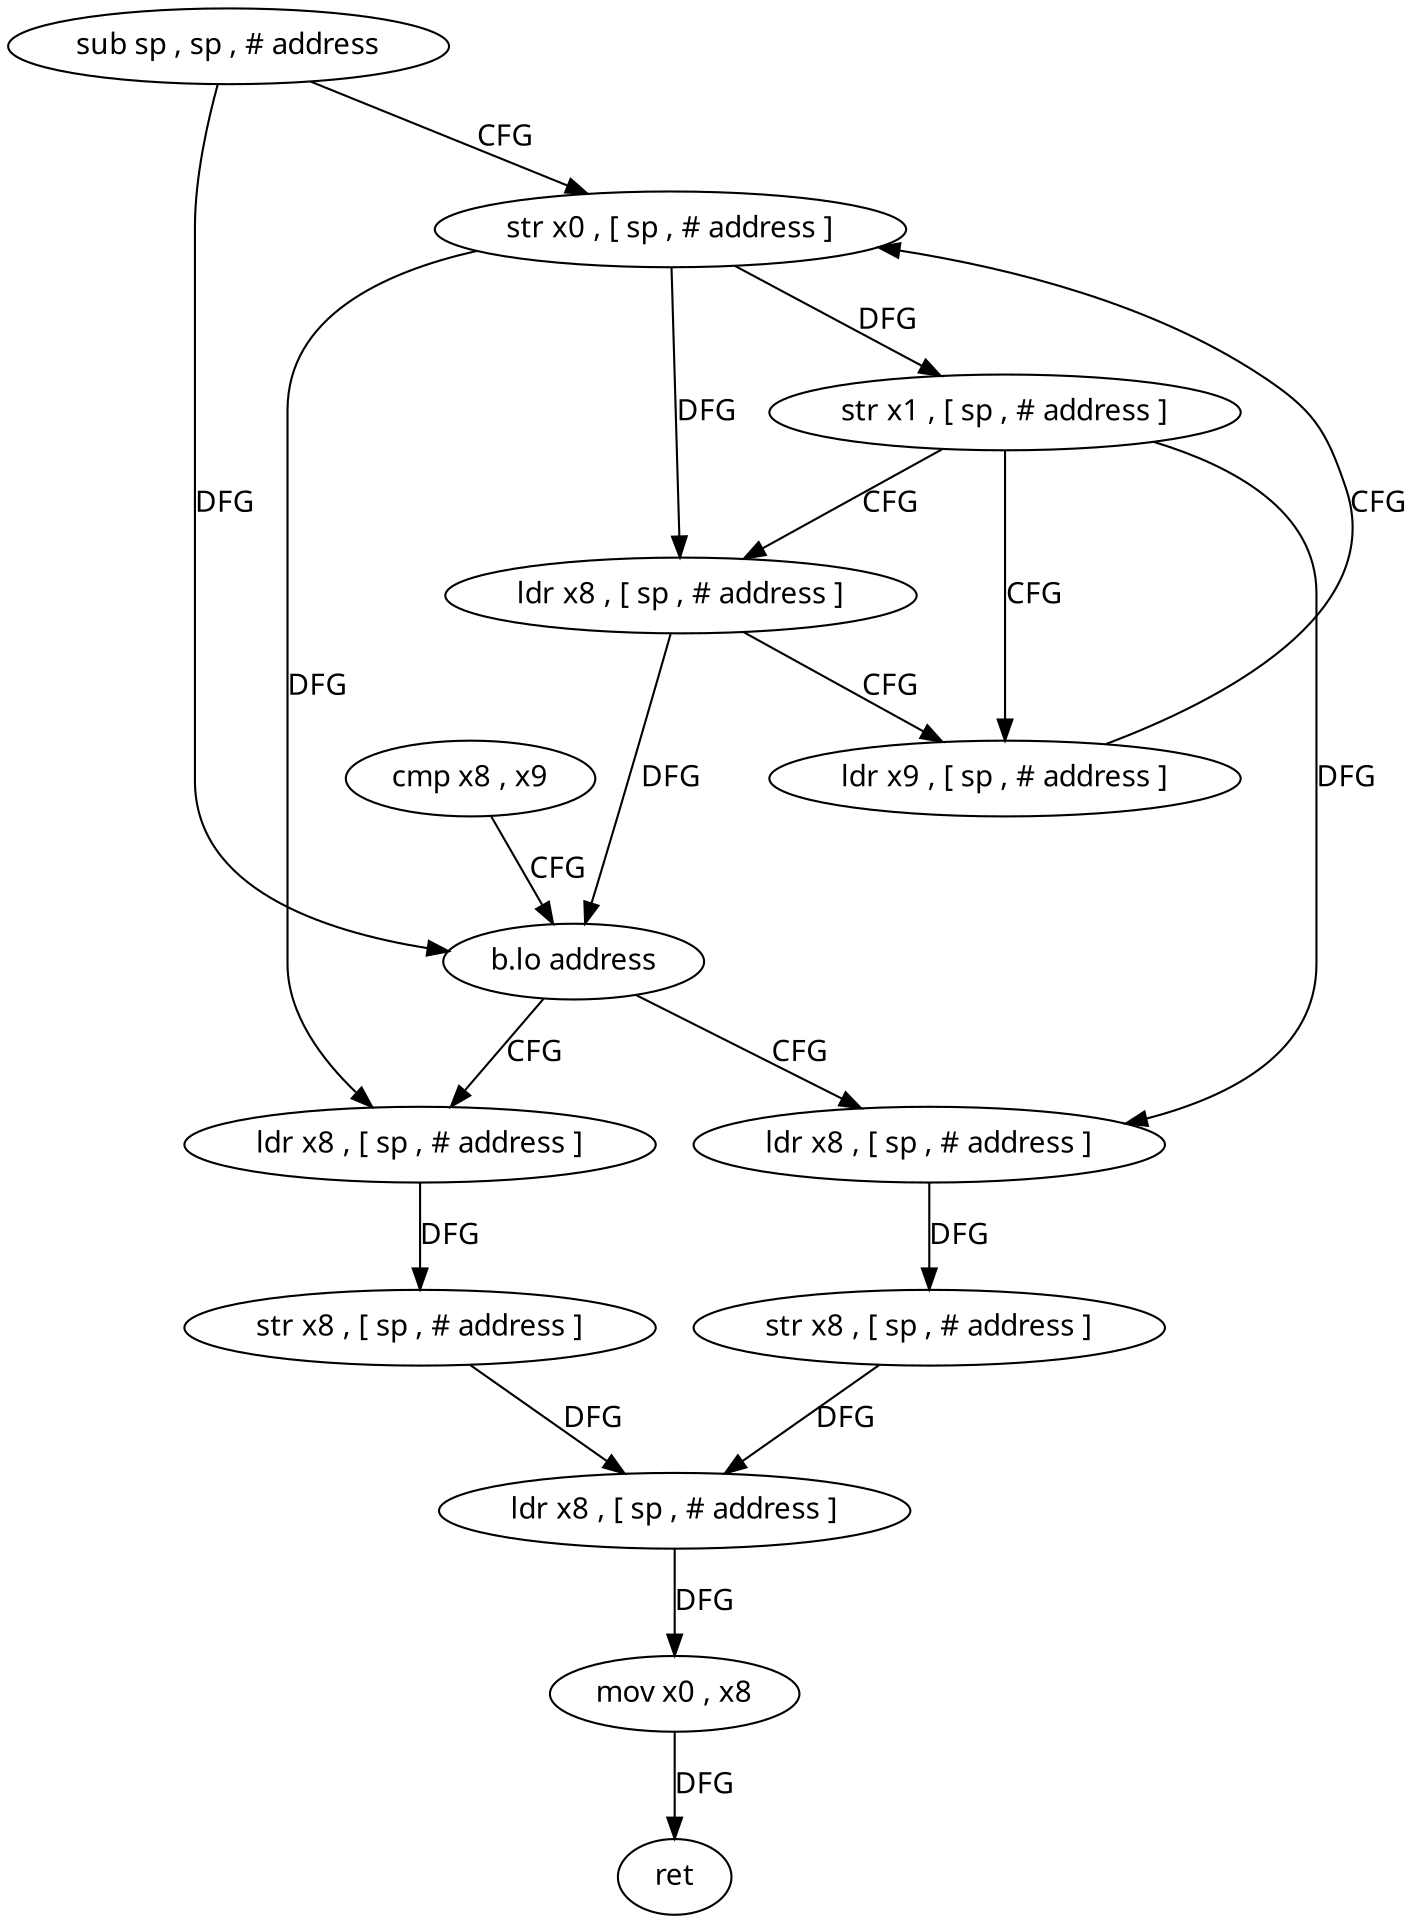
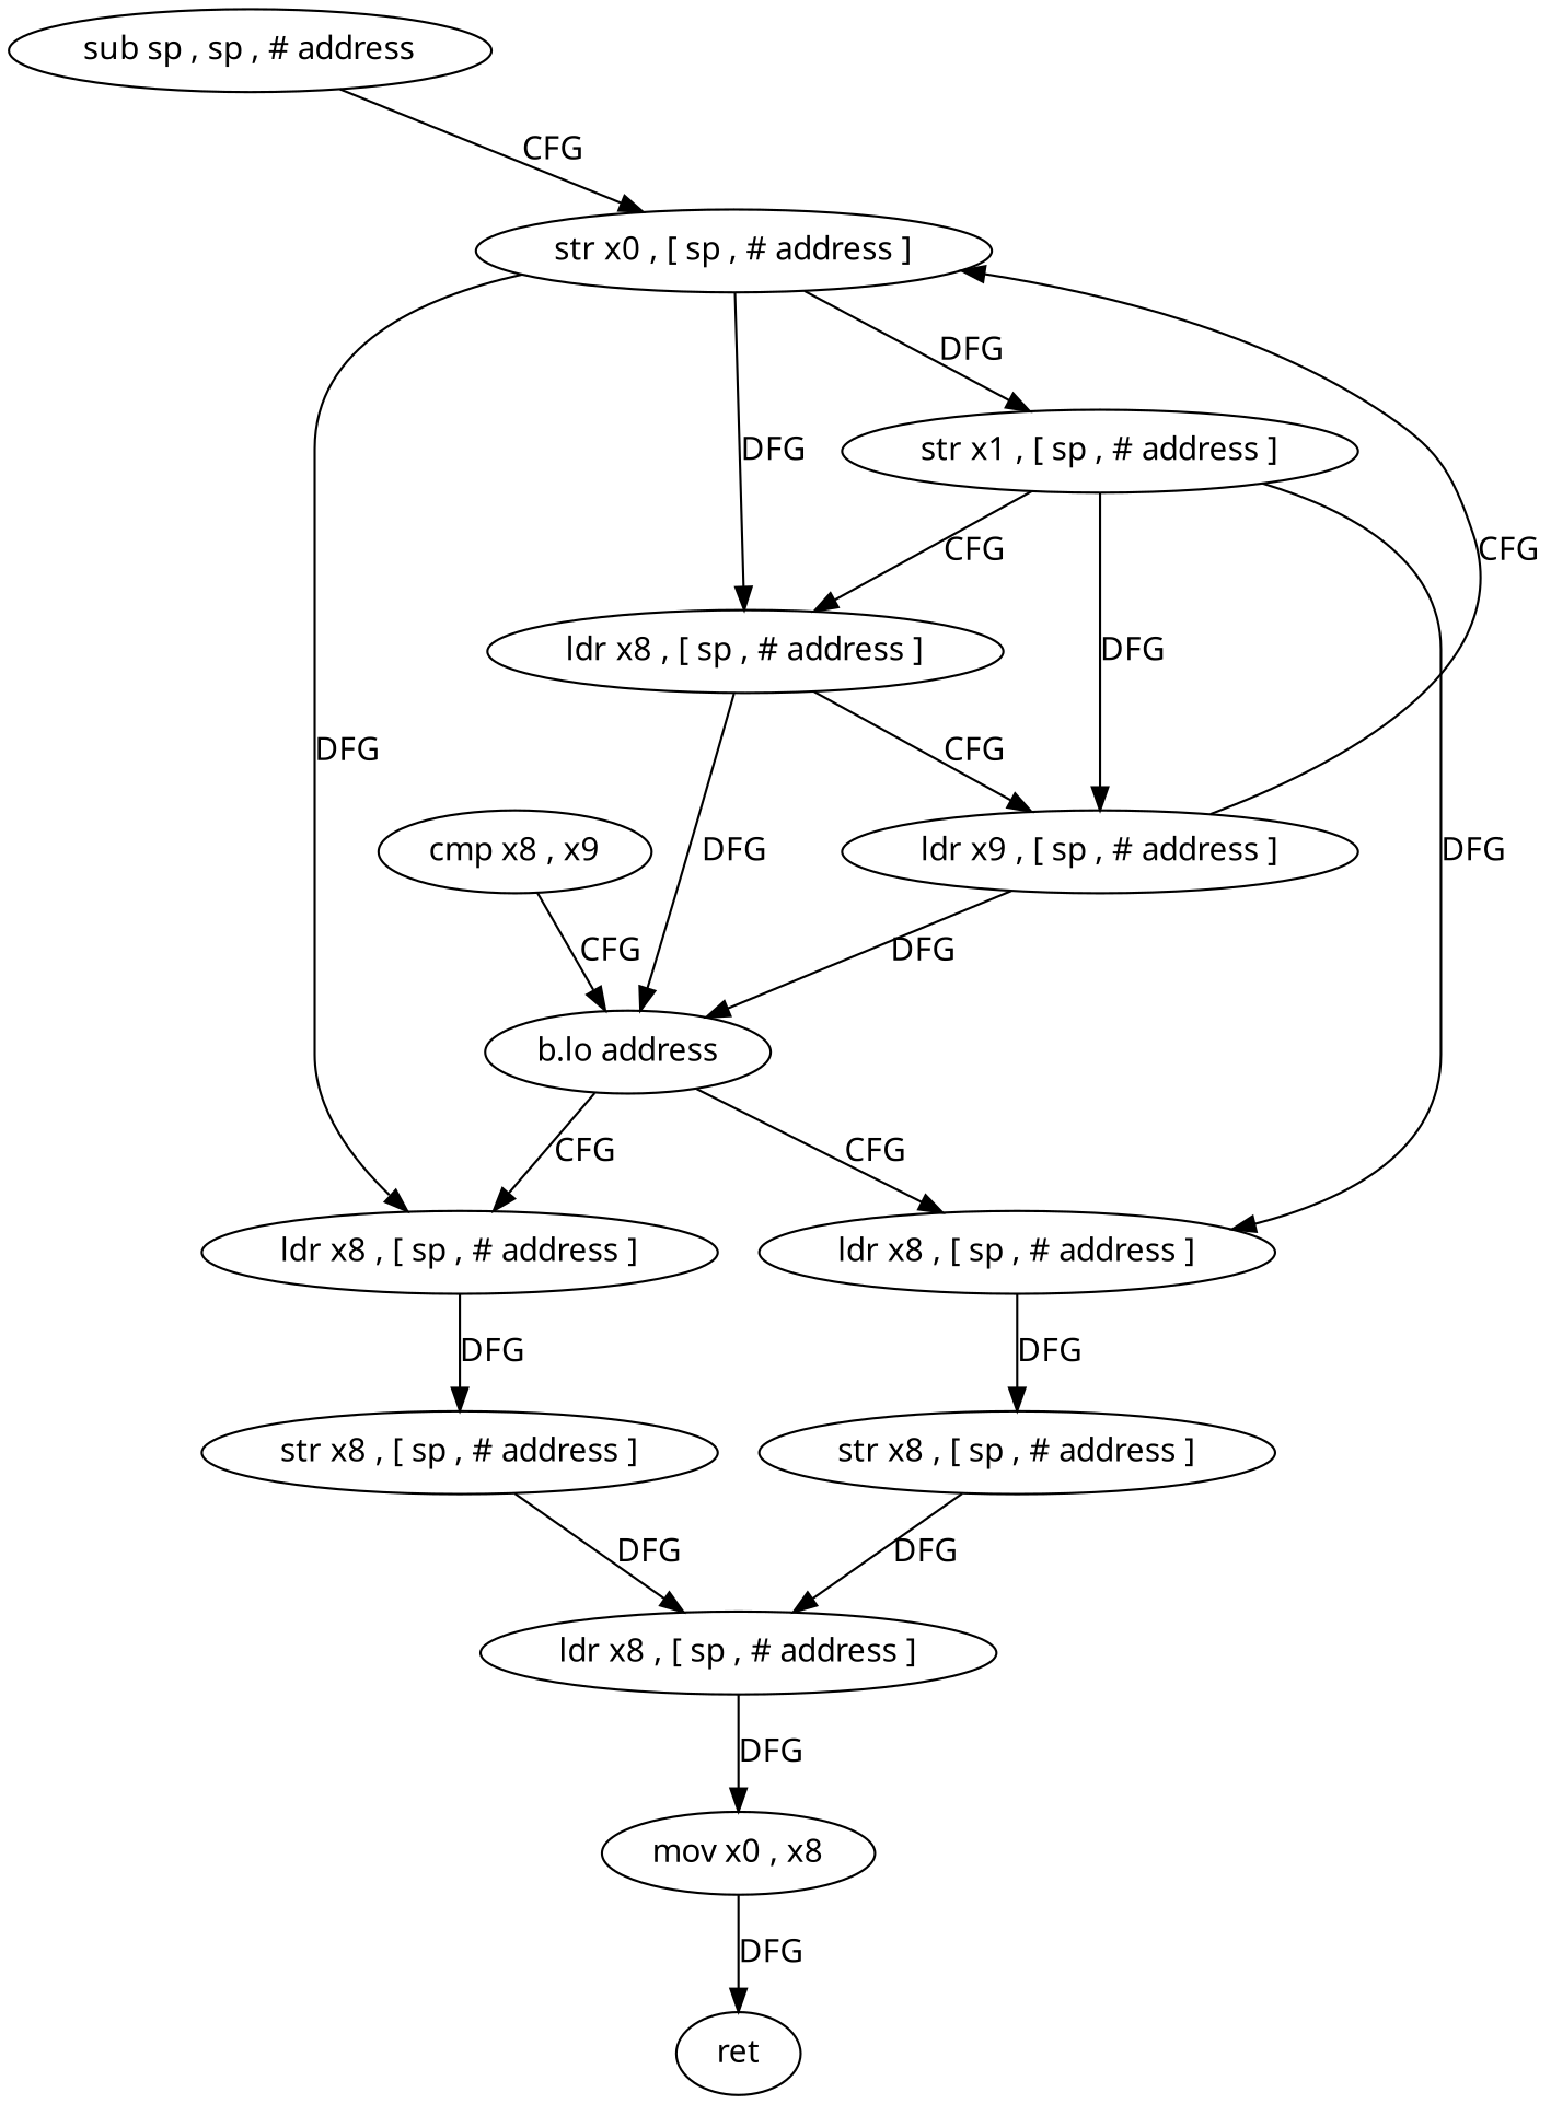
  digraph {
    fontname="Noto Sans"
    node [fontname="Noto Sans"]
    edge [fontname="Noto Sans"]
    n1 [label="sub sp , sp , # address"]
    n2 [label="str x0 , [ sp , # address ]"]
    n3 [label="str x1 , [ sp , # address ]"]
    n4 [label="ldr x8 , [ sp , # address ]"]
    n5 [label="ldr x8 , [ sp , # address ]"]
    n6 [label="ldr x9 , [ sp , # address ]"]
    n7 [label="ldr x8 , [ sp , # address ]"]
    n8 [label="b.lo address"]
    n9 [label="str x8 , [ sp , # address ]"]
    n10 [label="str x8 , [ sp , # address ]"]
    n11 [label="cmp x8 , x9"]
    n12 [label="ldr x8 , [ sp , # address ]"]
    n13 [label="mov x0 , x8"]
    n14 [label=ret]
    n1 -> n2 [label=CFG]
    n2 -> n3 [label=DFG]
    n2 -> n4 [label=DFG]
    n2 -> n5 [label=DFG]
    n3 -> n4 [label=CFG]
-   n3 -> n6 [label=CFG]
+   n3 -> n6 [label=DFG]
    n3 -> n7 [label=DFG]
    n4 -> n6 [label=CFG]
    n4 -> n8 [label=DFG]
    n5 -> n9 [label=DFG]
    n6 -> n2 [label=CFG]
-   n1 -> n8 [label=DFG]
+   n6 -> n8 [label=DFG]
    n7 -> n10 [label=DFG]
    n8 -> n5 [label=CFG]
    n8 -> n7 [label=CFG]
    n9 -> n12 [label=DFG]
    n10 -> n12 [label=DFG]
    n11 -> n8 [label=CFG]
    n12 -> n13 [label=DFG]
    n13 -> n14 [label=DFG]
  }
